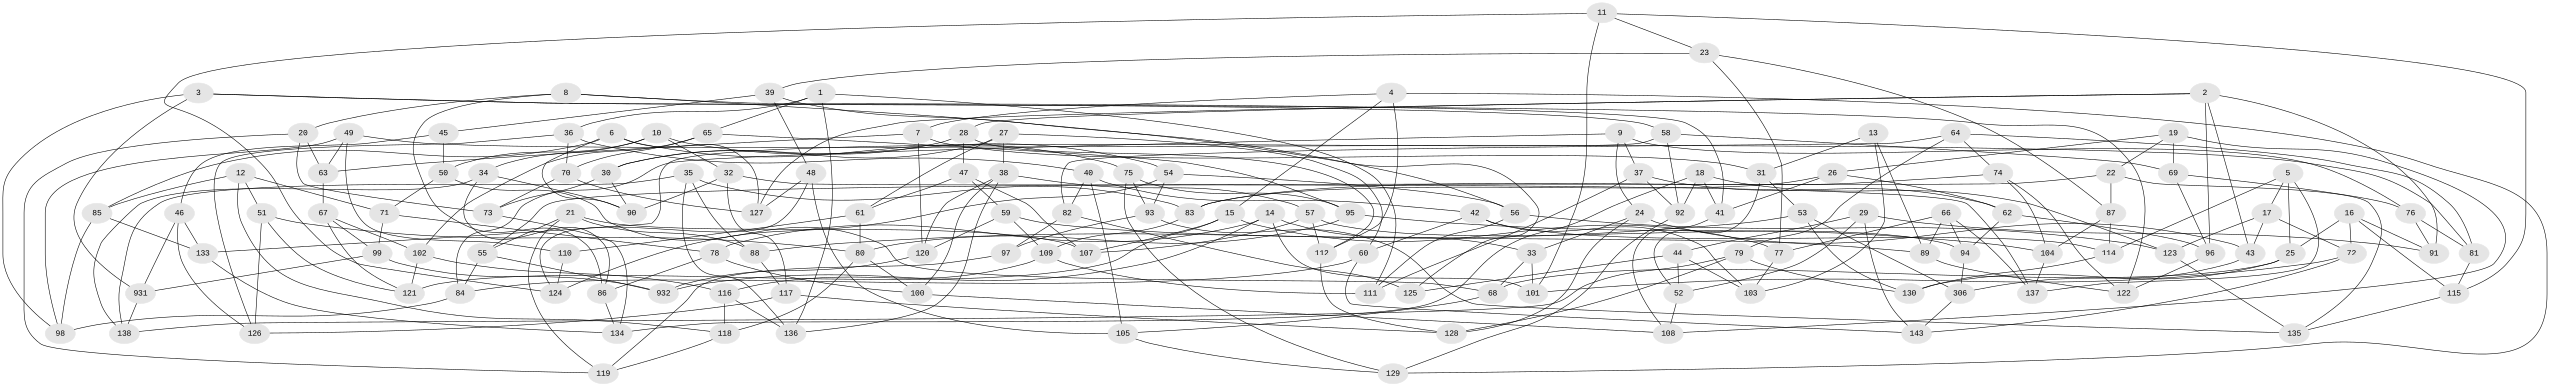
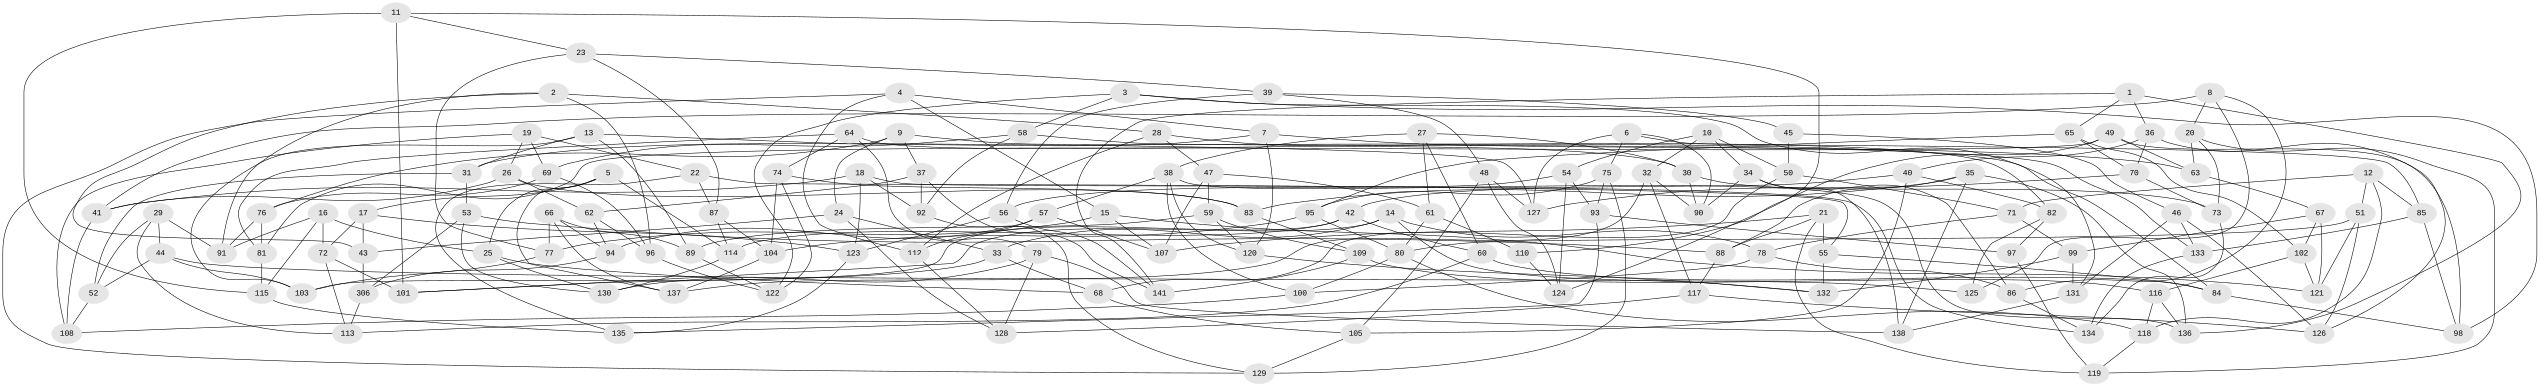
  graph {
    fontname="Liberation Mono"
    node [color=gray90 fontname="Liberation Mono" style=filled]
    edge [fontname="Liberation Mono"]
    1
    36
    65
-   111
+   111 [label=141]
    136
    40
    70
    126
    95
    102
    2
    28
    43
    91
    96
    112
    30
    47
    n19 [label=306]
    122
    3
    58
    98
-   131 [label=931]
+   131
    92
    69
    133
    138
    4
    7
    15
    129
    31
    63
    120
    77
    107
    121
    128
    5
    17
    25
    114
    137
    72
    123
    68
    130
    6
    75
    85
    90
    127
    93
    52
    53
    67
-   132 [label=932]
+   132
    8
    20
    41
    86
    125
    73
    119
    108
    134
    9
    24
    37
    76
    84
    33
    62
    81
    10
    32
    34
    50
    54
    117
    71
    124
    56
    11
    23
    101
    115
    87
    39
    135
    12
    51
    118
    80
    78
    99
    13
    89
    103
    14
    100
    16
-   113 [label=143]
+   113
    18
    19
    22
    26
    55
    83
    21
    88
    104
    45
    48
    105
    94
    109
    27
    38
    60
    61
    57
    110
    59
    29
    44
    35
    42
    82
    46
    97
    49
    116
    64
    74
    79
    66
    1 -- 36
    1 -- 65
    1 -- 111
    1 -- 136
    36 -- 40
    36 -- 70
    36 -- 126
    65 -- 70
    65 -- 95
    65 -- 102
    40 -- 105
    40 -- 42
    40 -- 82
    70 -- 127
    70 -- 73
    95 -- 80
    95 -- 104
    102 -- 121
    102 -- 116
    2 -- 28
    2 -- 43
    2 -- 91
    2 -- 96
    28 -- 112
    28 -- 30
    28 -- 47
    43 -- n19
    96 -- 122
    112 -- 128
    30 -- 90
    30 -- 73
    47 -- 107
    47 -- 61
    47 -- 59
    n19 -- 113
    3 -- 122
    3 -- 58
    3 -- 98
    3 -- 131
    58 -- 92
    58 -- 69
    58 -- 133
    131 -- 138
    92 -- 129
    69 -- 96
    69 -- 76
    133 -- 134
    4 -- 112
    4 -- 7
    4 -- 15
    4 -- 129
    7 -- 31
    7 -- 63
    7 -- 120
    15 -- 77
    15 -- 107
    15 -- 121
    31 -- 52
    31 -- 53
    63 -- 67
    120 -- 132
    77 -- 103
    5 -- 17
    5 -- 25
    5 -- 114
    5 -- 137
    17 -- 43
    17 -- 72
    17 -- 123
    25 -- 68
    25 -- 130
    114 -- 130
    72 -- 101
    72 -- 113
    123 -- 135
    68 -- 105
    6 -- 75
    6 -- 85
    6 -- 90
    6 -- 127
    75 -- 95
    75 -- 129
    75 -- 93
    85 -- 98
    85 -- 133
    93 -- 135
    93 -- 97
    52 -- 108
    53 -- n19
    53 -- 130
    53 -- 88
    67 -- 102
    67 -- 121
    67 -- 99
    8 -- 20
    8 -- 41
    8 -- 86
    8 -- 125
    20 -- 63
    20 -- 73
    20 -- 119
    41 -- 108
    86 -- 134
    73 -- 134
    9 -- 24
    9 -- 37
    9 -- 76
    9 -- 84
    24 -- 43
    24 -- 128
    24 -- 33
    37 -- 111
    37 -- 92
    37 -- 62
    76 -- 91
    76 -- 81
    84 -- 98
    33 -- 68
    33 -- 101
    62 -- 96
    62 -- 94
    81 -- 115
    10 -- 32
    10 -- 34
    10 -- 50
    10 -- 54
    32 -- 137
    32 -- 90
    32 -- 117
    34 -- 138
    34 -- 90
    34 -- 86
    50 -- 68
    50 -- 71
    54 -- 93
    54 -- 124
    54 -- 56
    117 -- 126
    117 -- 128
    71 -- 78
    71 -- 99
    56 -- 111
    56 -- 123
    11 -- 124
    11 -- 23
    11 -- 101
    11 -- 115
    23 -- 77
    23 -- 87
    23 -- 39
    115 -- 135
    87 -- 114
    87 -- 104
    39 -- 56
    39 -- 45
    39 -- 48
    12 -- 85
    12 -- 71
    12 -- 51
    12 -- 118
    51 -- 126
    51 -- 121
    51 -- 80
    118 -- 119
    80 -- 118
    80 -- 100
    78 -- 86
    78 -- 100
    99 -- 131
    99 -- 132
    13 -- 31
-   2 -- 127
+   13 -- 127
    13 -- 89
    13 -- 103
    89 -- 122
    14 -- 132
    14 -- 33
    14 -- 101
    14 -- 78
    100 -- 108
    16 -- 91
    16 -- 25
    16 -- 72
    16 -- 115
    18 -- 92
    18 -- 123
    18 -- 41
    18 -- 134
    19 -- 69
    19 -- 108
    19 -- 22
    19 -- 26
    22 -- 87
    22 -- 135
    22 -- 55
    26 -- 41
    26 -- 62
    26 -- 83
    55 -- 132
    55 -- 84
    83 -- 109
    21 -- 107
    21 -- 119
    21 -- 55
    21 -- 88
    88 -- 117
    104 -- 137
    45 -- 50
    45 -- 46
    48 -- 127
    48 -- 124
    48 -- 105
    105 -- 129
    94 -- n19
    109 -- 111
    109 -- 116
    27 -- 30
    27 -- 38
    27 -- 60
    27 -- 61
    38 -- 136
    38 -- 120
    38 -- 100
    38 -- 57
    60 -- 84
    60 -- 113
    61 -- 80
    61 -- 110
    57 -- 112
    57 -- 107
    57 -- 94
    110 -- 124
    59 -- 120
    59 -- 89
    59 -- 109
    29 -- 91
    29 -- 52
    29 -- 113
    29 -- 44
    44 -- 52
    44 -- 125
    44 -- 103
    35 -- 136
    35 -- 138
    35 -- 83
    35 -- 88
    42 -- 114
    42 -- 103
    42 -- 60
    82 -- 125
    82 -- 97
    46 -- 126
    46 -- 131
    46 -- 133
    97 -- 119
    49 -- 98
    49 -- 63
    49 -- 81
    49 -- 110
    116 -- 136
    116 -- 118
    64 -- 81
    64 -- 82
    64 -- 74
    64 -- 79
    74 -- 122
    74 -- 83
    74 -- 104
    79 -- 138
    79 -- 128
    79 -- 130
    66 -- 77
    66 -- 137
    66 -- 89
    66 -- 94
  }
